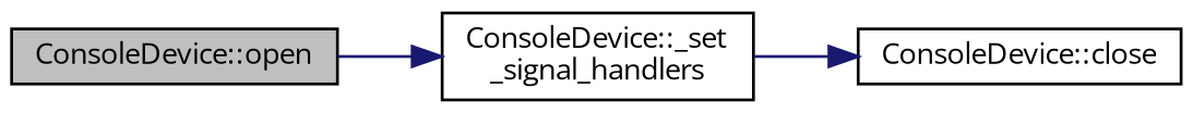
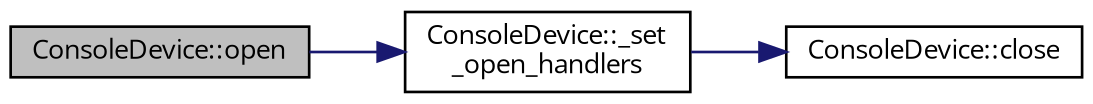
  digraph {
    fontname="Open Sans"
    rankdir=LR
    node [color=black fillcolor=white fontname="Open Sans" fontsize=10 shape=record style=filled]
    edge [color=midnightblue fontname="Open Sans" fontsize=10 labelfontname=Helvetica labelfontsize=10 style=solid]
    n1 [fillcolor=grey75 fontcolor=black height=0.2 label="ConsoleDevice::open" width=0.4]
-   n2 [height=0.2 label="ConsoleDevice::_set\l_signal_handlers" width=0.4]
+   n2 [height=0.2 label="ConsoleDevice::_set\l_open_handlers" width=0.4]
    n3 [height=0.2 label="ConsoleDevice::close" width=0.4]
    n1 -> n2
    n2 -> n3
  }
